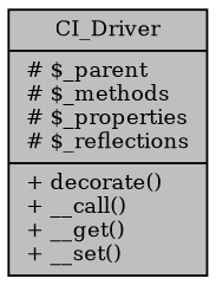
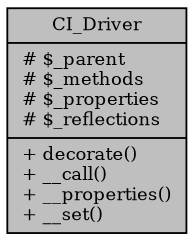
  digraph {
    fontname="DejaVu Serif"
-   n1 [color=black fillcolor=grey75 fontcolor=black fontname="DejaVu Serif" fontsize=10 height=0.2 label="{CI_Driver\n|# $_parent\l# $_methods\l# $_properties\l# $_reflections\l|+ decorate()\l+ __call()\l+ __get()\l+ __set()\l}" shape=record style=filled width=0.4]
+   n1 [color=black fillcolor=grey75 fontcolor=black fontname="DejaVu Serif" fontsize=10 height=0.2 label="{CI_Driver\n|# $_parent\l# $_methods\l# $_properties\l# $_reflections\l|+ decorate()\l+ __call()\l+ __properties()\l+ __set()\l}" shape=record style=filled width=0.4]
  }
